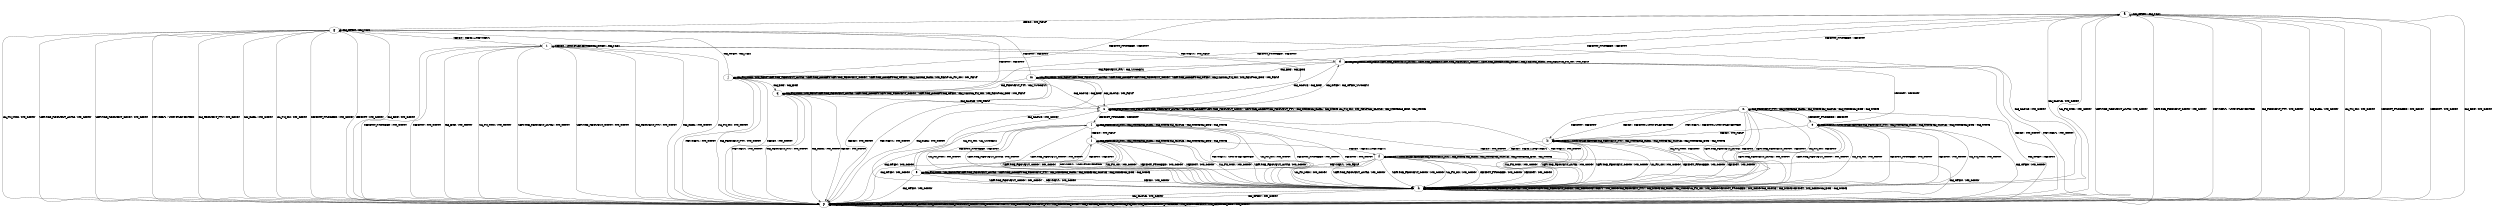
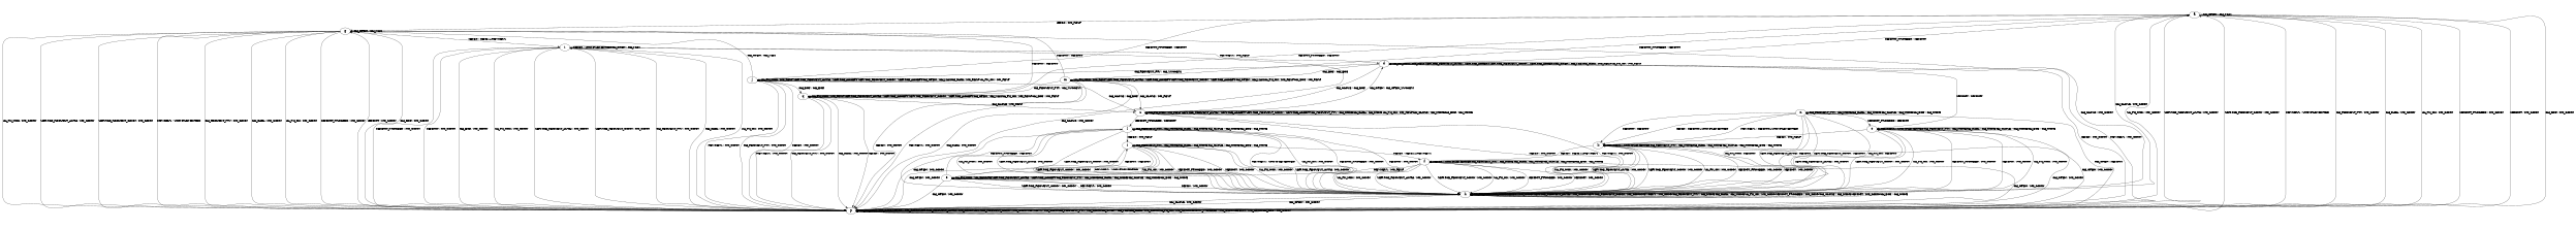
  digraph {
    "Incoming time"=0.06552529335021973
    "Outgoing time"=0.12513518333435059
    Output="{'States': 18, 'Transitions': 222, 'Filename': '../results/ssh/DropBear-DropBear-z3-3.dot'}"
    Reference="{'States': 18, 'Transitions': 222, 'Filename': '../subjects/ssh/DropBear.dot'}"
    Solver=z3
    Updated="{'States': 18, 'Transitions': 222, 'Filename': '../subjects/ssh/DropBear.dot'}"
    "f-measure"=1.0
    precision=1.0
    recall=1.0
    a
    g
    h
    p
    r
    d
    n
    k
    o
    f
    c
    l
    j
    m
    i
    q
    e
    a -> a [label="CH_OPEN / CH_MAX"]
    a -> g [label="KEX30 / NO_RESP"]
    a -> h [label="CH_CLOSE / NO_CONN"]
    a -> p [label="UA_PK_NOK / NO_CONN"]
    a -> p [label="SERVICE_REQUEST_AUTH / NO_CONN"]
    a -> p [label="SERVICE_REQUEST_CONN / NO_CONN"]
    a -> p [label="NEWKEYS / UNIMPLEMENTED"]
    a -> p [label="CH_REQUEST_PTY / NO_CONN"]
    a -> p [label="CH_DATA / NO_CONN"]
    a -> p [label="UA_PK_OK / NO_CONN"]
    a -> p [label="KEXINIT_PROCEED / NO_CONN"]
    a -> p [label="KEXINIT / NO_CONN"]
    a -> p [label="CH_EOF / NO_CONN"]
    g -> g [label="CH_OPEN / CH_MAX"]
    g -> h [label="CH_CLOSE / NO_CONN"]
    g -> p [label="UA_PK_NOK / NO_CONN"]
    g -> p [label="SERVICE_REQUEST_AUTH / NO_CONN"]
    g -> p [label="SERVICE_REQUEST_CONN / NO_CONN"]
    g -> p [label="NEWKEYS / UNIMPLEMENTED"]
    g -> p [label="CH_REQUEST_PTY / NO_CONN"]
    g -> p [label="CH_DATA / NO_CONN"]
    g -> p [label="UA_PK_OK / NO_CONN"]
    g -> p [label="KEXINIT_PROCEED / NO_CONN"]
    g -> p [label="KEXINIT / NO_CONN"]
    g -> p [label="CH_EOF / NO_CONN"]
    g -> r [label="KEX30 / KEX31+NEWKEYS"]
    h -> h [label="UA_PK_NOK / NO_CONN"]
    h -> h [label="KEX30 / NO_CONN"]
    h -> h [label="SERVICE_REQUEST_AUTH / NO_CONN"]
    h -> h [label="SERVICE_REQUEST_CONN / NO_CONN"]
    h -> h [label="NEWKEYS / NO_CONN"]
    h -> h [label="CH_REQUEST_PTY / CH_NONE"]
    h -> h [label="CH_DATA / CH_NONE"]
    h -> h [label="UA_PK_OK / NO_CONN"]
    h -> h [label="KEXINIT_PROCEED / NO_CONN"]
    h -> h [label="CH_CLOSE / CH_NONE"]
    h -> h [label="KEXINIT / NO_CONN"]
    h -> h [label="CH_EOF / CH_NONE"]
    h -> p [label="CH_OPEN / NO_CONN"]
    p -> h [label="CH_CLOSE / NO_CONN"]
    p -> p [label="UA_PK_NOK / NO_CONN"]
    p -> p [label="KEX30 / NO_CONN"]
    p -> p [label="SERVICE_REQUEST_AUTH / NO_CONN"]
    p -> p [label="SERVICE_REQUEST_CONN / NO_CONN"]
    p -> p [label="NEWKEYS / NO_CONN"]
    p -> p [label="CH_REQUEST_PTY / NO_CONN"]
    p -> p [label="CH_OPEN / CH_MAX"]
    p -> p [label="CH_DATA / NO_CONN"]
    p -> p [label="UA_PK_OK / NO_CONN"]
    p -> p [label="KEXINIT_PROCEED / NO_CONN"]
    p -> p [label="KEXINIT / NO_CONN"]
    p -> p [label="CH_EOF / NO_CONN"]
    r -> h [label="CH_CLOSE / NO_CONN"]
    r -> p [label="UA_PK_NOK / NO_CONN"]
    r -> p [label="SERVICE_REQUEST_AUTH / NO_CONN"]
    r -> p [label="SERVICE_REQUEST_CONN / NO_CONN"]
    r -> p [label="CH_REQUEST_PTY / NO_CONN"]
    r -> p [label="CH_DATA / NO_CONN"]
    r -> p [label="UA_PK_OK / NO_CONN"]
    r -> p [label="KEXINIT_PROCEED / NO_CONN"]
    r -> p [label="KEXINIT / NO_CONN"]
    r -> p [label="CH_EOF / NO_CONN"]
    r -> r [label="KEX30 / UNIMPLEMENTED"]
    r -> r [label="CH_OPEN / CH_MAX"]
    r -> d [label="NEWKEYS / NO_RESP"]
    d -> a [label="KEXINIT_PROCEED / KEXINIT"]
    d -> p [label="KEX30 / NO_CONN"]
    d -> p [label="NEWKEYS / NO_CONN"]
    d -> d [label="UA_PK_NOK / NO_RESP"]
    d -> d [label="SERVICE_REQUEST_AUTH / SERVICE_ACCEPT"]
    d -> d [label="SERVICE_REQUEST_CONN / SERVICE_ACCEPT"]
    d -> d [label="CH_OPEN / CH_MAX"]
    d -> d [label="CH_DATA / NO_RESP"]
    d -> d [label="UA_PK_OK / NO_RESP"]
    d -> o [label="KEXINIT / KEXINIT"]
    d -> c [label="CH_CLOSE / CH_EOF"]
    d -> j [label="CH_REQUEST_PTY / CH_SUCCESS"]
    d -> m [label="CH_EOF / CH_EOF"]
    n -> h [label="UA_PK_NOK / KEXINIT"]
    n -> h [label="SERVICE_REQUEST_AUTH / KEXINIT"]
    n -> h [label="SERVICE_REQUEST_CONN / KEXINIT"]
    n -> h [label="UA_PK_OK / KEXINIT"]
    n -> p [label="CH_OPEN / KEXINIT"]
    n -> n [label="CH_REQUEST_PTY / CH_NONE"]
    n -> n [label="CH_DATA / CH_NONE"]
    n -> n [label="CH_CLOSE / CH_NONE"]
    n -> n [label="CH_EOF / CH_NONE"]
    n -> k [label="KEX30 / KEXINIT+UNIMPLEMENTED"]
    n -> k [label="NEWKEYS / KEXINIT+UNIMPLEMENTED"]
    n -> k [label="KEXINIT / KEXINIT"]
    n -> o [label="KEXINIT_PROCEED / KEXINIT"]
    k -> h [label="UA_PK_NOK / NO_CONN"]
    k -> h [label="SERVICE_REQUEST_AUTH / NO_CONN"]
    k -> h [label="SERVICE_REQUEST_CONN / NO_CONN"]
    k -> h [label="UA_PK_OK / NO_CONN"]
    k -> h [label="KEXINIT_PROCEED / NO_CONN"]
    k -> h [label="KEXINIT / NO_CONN"]
+   k -> p [label="CH_OPEN / NO_CONN"]
    k -> k [label="NEWKEYS / UNIMPLEMENTED"]
    k -> k [label="CH_REQUEST_PTY / CH_NONE"]
    k -> k [label="CH_DATA / CH_NONE"]
    k -> k [label="CH_CLOSE / CH_NONE"]
    k -> k [label="CH_EOF / CH_NONE"]
    k -> f [label="KEX30 / KEX31+NEWKEYS"]
    o -> h [label="UA_PK_NOK / NO_CONN"]
    o -> h [label="SERVICE_REQUEST_AUTH / NO_CONN"]
    o -> h [label="SERVICE_REQUEST_CONN / NO_CONN"]
    o -> h [label="UA_PK_OK / NO_CONN"]
    o -> h [label="KEXINIT_PROCEED / NO_CONN"]
    o -> h [label="KEXINIT / NO_CONN"]
    o -> p [label="CH_OPEN / NO_CONN"]
    o -> k [label="KEX30 / NO_RESP"]
    o -> o [label="NEWKEYS / UNIMPLEMENTED"]
    o -> o [label="CH_REQUEST_PTY / CH_NONE"]
    o -> o [label="CH_DATA / CH_NONE"]
    o -> o [label="CH_CLOSE / CH_NONE"]
    o -> o [label="CH_EOF / CH_NONE"]
    f -> h [label="UA_PK_NOK / NO_CONN"]
    f -> h [label="SERVICE_REQUEST_AUTH / NO_CONN"]
    f -> h [label="SERVICE_REQUEST_CONN / NO_CONN"]
    f -> h [label="UA_PK_OK / NO_CONN"]
    f -> h [label="KEXINIT_PROCEED / NO_CONN"]
    f -> h [label="KEXINIT / NO_CONN"]
    f -> p [label="CH_OPEN / NO_CONN"]
    f -> f [label="KEX30 / UNIMPLEMENTED"]
    f -> f [label="CH_REQUEST_PTY / CH_NONE"]
    f -> f [label="CH_DATA / CH_NONE"]
    f -> f [label="CH_CLOSE / CH_NONE"]
    f -> f [label="CH_EOF / CH_NONE"]
    f -> e [label="NEWKEYS / NO_RESP"]
    c -> h [label="KEX30 / NO_CONN"]
    c -> h [label="NEWKEYS / NO_CONN"]
    c -> d [label="CH_OPEN / CH_OPEN_SUCCESS"]
    c -> c [label="UA_PK_NOK / NO_RESP"]
    c -> c [label="SERVICE_REQUEST_AUTH / SERVICE_ACCEPT"]
    c -> c [label="SERVICE_REQUEST_CONN / SERVICE_ACCEPT"]
    c -> c [label="CH_REQUEST_PTY / CH_NONE"]
    c -> c [label="CH_DATA / CH_NONE"]
    c -> c [label="UA_PK_OK / NO_RESP"]
    c -> c [label="CH_CLOSE / CH_NONE"]
    c -> c [label="CH_EOF / CH_NONE"]
    c -> l [label="KEXINIT_PROCEED / KEXINIT"]
    l -> h [label="UA_PK_NOK / NO_CONN"]
    l -> h [label="SERVICE_REQUEST_AUTH / NO_CONN"]
    l -> h [label="SERVICE_REQUEST_CONN / NO_CONN"]
    l -> h [label="NEWKEYS / UNIMPLEMENTED"]
    l -> h [label="UA_PK_OK / NO_CONN"]
    l -> h [label="KEXINIT_PROCEED / NO_CONN"]
    l -> h [label="KEXINIT / NO_CONN"]
    l -> p [label="CH_OPEN / NO_CONN"]
    l -> l [label="CH_REQUEST_PTY / CH_NONE"]
    l -> l [label="CH_DATA / CH_NONE"]
    l -> l [label="CH_CLOSE / CH_NONE"]
    l -> l [label="CH_EOF / CH_NONE"]
    l -> i [label="KEX30 / NO_RESP"]
    j -> a [label="KEXINIT_PROCEED / KEXINIT"]
    j -> g [label="CH_OPEN / CH_MAX"]
    j -> p [label="KEX30 / NO_CONN"]
    j -> p [label="NEWKEYS / NO_CONN"]
    j -> p [label="CH_REQUEST_PTY / NO_CONN"]
    j -> c [label="CH_CLOSE / CH_EOF"]
    j -> j [label="UA_PK_NOK / NO_RESP"]
    j -> j [label="SERVICE_REQUEST_AUTH / SERVICE_ACCEPT"]
    j -> j [label="SERVICE_REQUEST_CONN / SERVICE_ACCEPT"]
    j -> j [label="CH_OPEN / CH_MAX"]
    j -> j [label="CH_DATA / NO_RESP"]
    j -> j [label="UA_PK_OK / NO_RESP"]
    j -> q [label="CH_EOF / CH_EOF"]
    m -> a [label="KEXINIT_PROCEED / KEXINIT"]
    m -> g [label="KEXINIT / KEXINIT"]
    m -> p [label="KEX30 / NO_CONN"]
    m -> p [label="NEWKEYS / NO_CONN"]
    m -> p [label="CH_DATA / NO_CONN"]
    m -> c [label="CH_CLOSE / NO_RESP"]
    m -> m [label="UA_PK_NOK / NO_RESP"]
    m -> m [label="SERVICE_REQUEST_AUTH / SERVICE_ACCEPT"]
    m -> m [label="SERVICE_REQUEST_CONN / SERVICE_ACCEPT"]
    m -> m [label="CH_OPEN / CH_MAX"]
    m -> m [label="UA_PK_OK / NO_RESP"]
    m -> m [label="CH_EOF / NO_RESP"]
    m -> q [label="CH_REQUEST_PTY / CH_SUCCESS"]
    i -> h [label="UA_PK_NOK / NO_CONN"]
    i -> h [label="SERVICE_REQUEST_AUTH / NO_CONN"]
    i -> h [label="SERVICE_REQUEST_CONN / NO_CONN"]
    i -> h [label="NEWKEYS / UNIMPLEMENTED"]
    i -> h [label="UA_PK_OK / NO_CONN"]
    i -> h [label="KEXINIT_PROCEED / NO_CONN"]
    i -> h [label="KEXINIT / NO_CONN"]
    i -> p [label="CH_OPEN / NO_CONN"]
    i -> f [label="KEX30 / KEX31+NEWKEYS"]
    i -> i [label="CH_REQUEST_PTY / CH_NONE"]
    i -> i [label="CH_DATA / CH_NONE"]
    i -> i [label="CH_CLOSE / CH_NONE"]
    i -> i [label="CH_EOF / CH_NONE"]
    q -> a [label="KEXINIT_PROCEED / KEXINIT"]
    q -> g [label="KEXINIT / KEXINIT"]
    q -> p [label="KEX30 / NO_CONN"]
    q -> p [label="NEWKEYS / NO_CONN"]
    q -> p [label="CH_REQUEST_PTY / NO_CONN"]
    q -> p [label="CH_DATA / NO_CONN"]
    q -> c [label="CH_CLOSE / NO_RESP"]
    q -> q [label="UA_PK_NOK / NO_RESP"]
    q -> q [label="SERVICE_REQUEST_AUTH / SERVICE_ACCEPT"]
    q -> q [label="SERVICE_REQUEST_CONN / SERVICE_ACCEPT"]
    q -> q [label="CH_OPEN / CH_MAX"]
    q -> q [label="UA_PK_OK / NO_RESP"]
    q -> q [label="CH_EOF / NO_RESP"]
    e -> h [label="KEX30 / NO_CONN"]
    e -> h [label="SERVICE_REQUEST_CONN / NO_CONN"]
    e -> h [label="NEWKEYS / NO_CONN"]
    e -> p [label="CH_OPEN / NO_CONN"]
-   e -> c [label="UA_PK_OK / UA_SUCCESS"]
    e -> l [label="KEXINIT_PROCEED / KEXINIT"]
    e -> i [label="KEXINIT / KEXINIT"]
    e -> e [label="UA_PK_NOK / UA_FAILURE"]
    e -> e [label="SERVICE_REQUEST_AUTH / SERVICE_ACCEPT"]
    e -> e [label="CH_REQUEST_PTY / CH_NONE"]
    e -> e [label="CH_DATA / CH_NONE"]
    e -> e [label="CH_CLOSE / CH_NONE"]
    e -> e [label="CH_EOF / CH_NONE"]
  }
